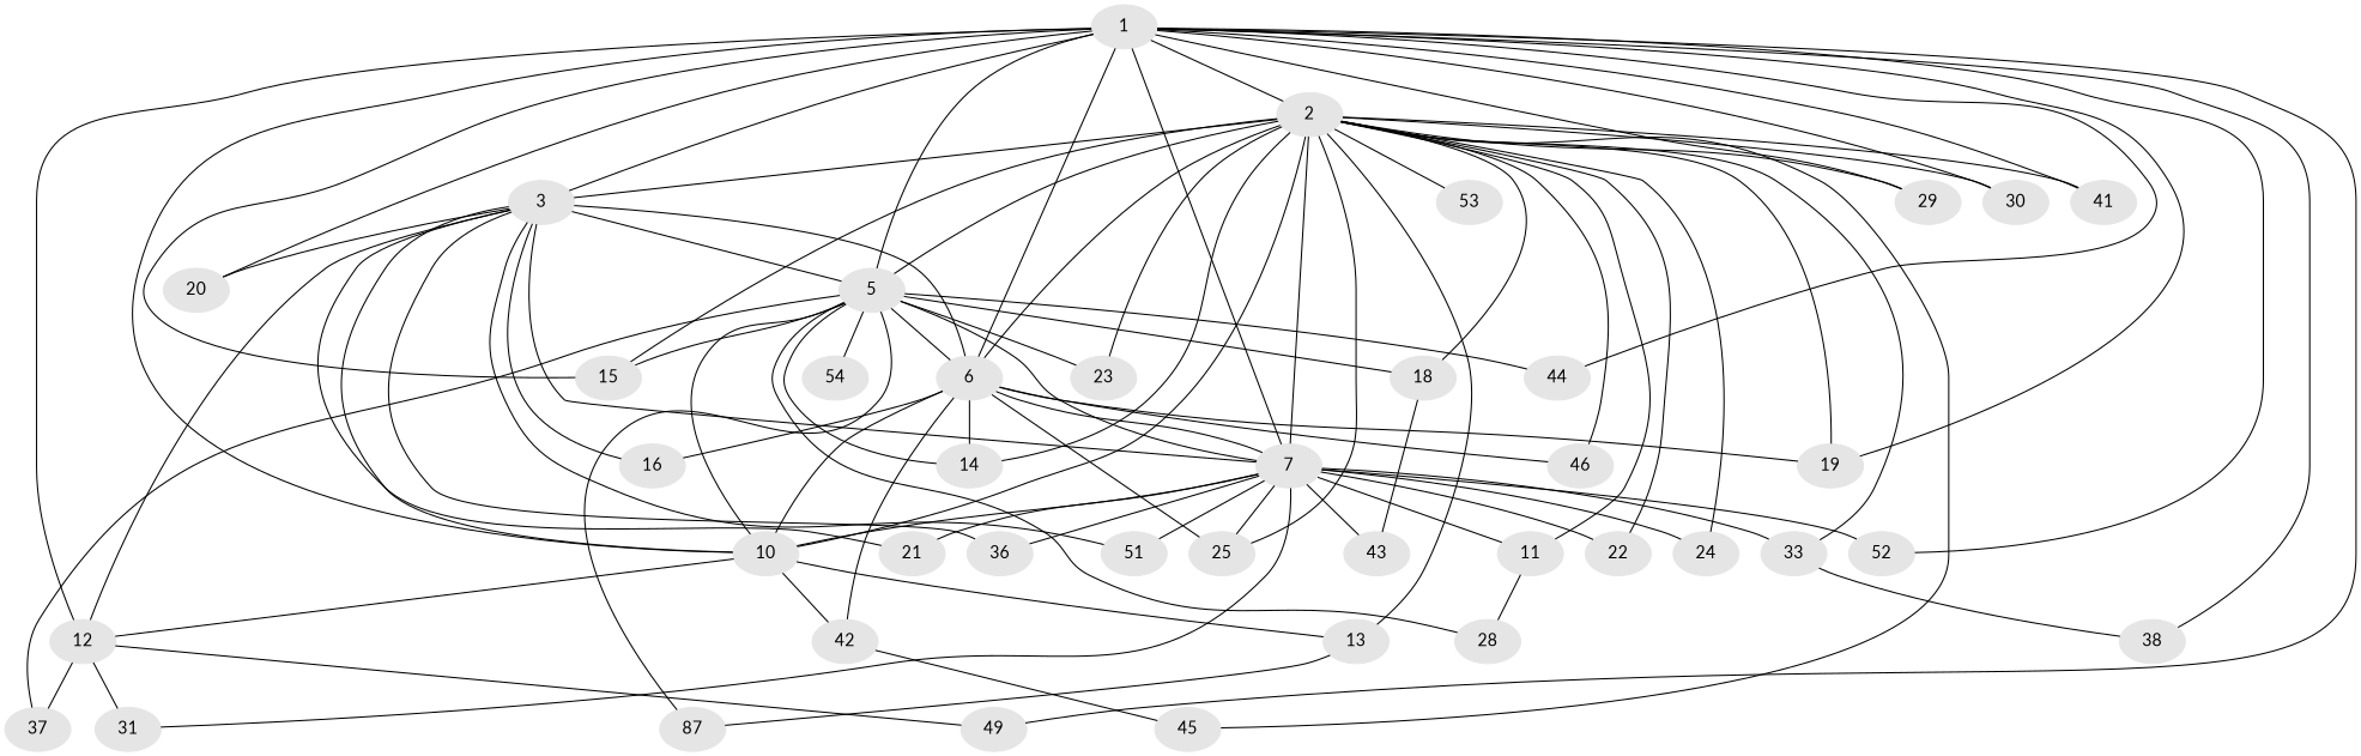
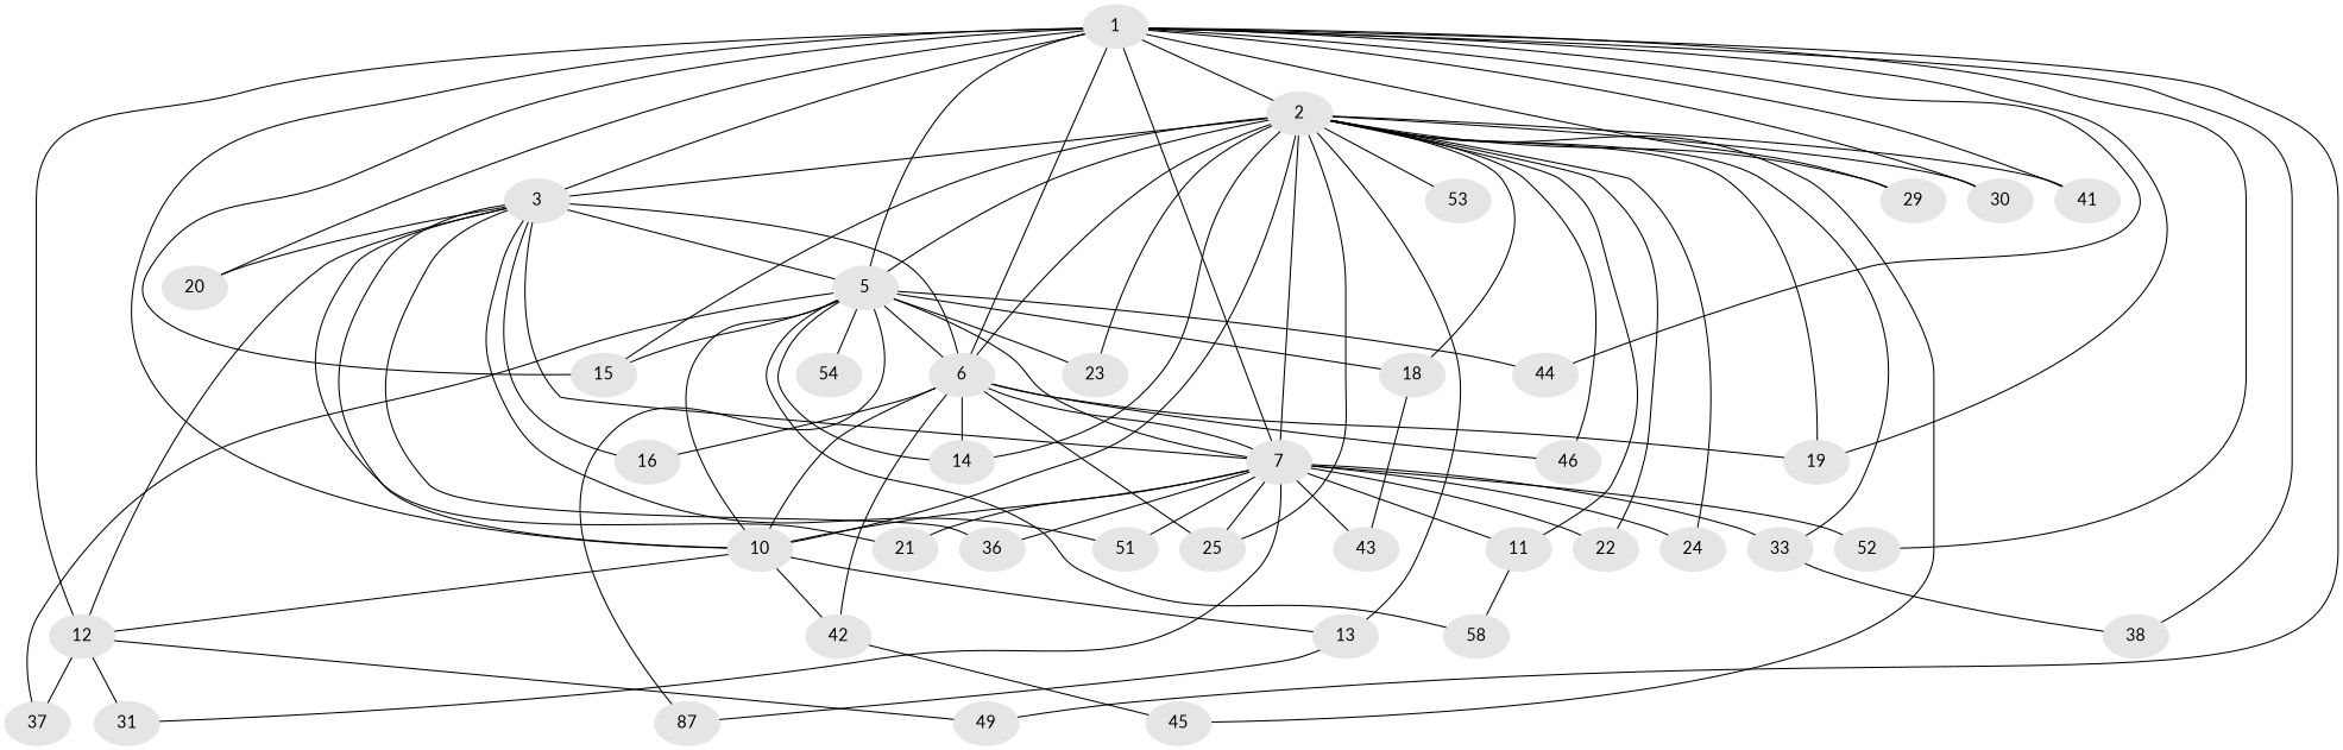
  graph {
    fontname=Lato
    node [color=gray90 fontname=Lato style=filled]
    edge [fontname=Lato]
    1 [super="+8"]
    2 [super="+4"]
    3 [super="+17"]
    5 [super="+39"]
    6 [super="+27"]
    7 [super="+9"]
    10 [super="+35"]
    12 [super="+32"]
    15 [super="+34"]
    19 [super="+40"]
    20
    29
    30
    38
    41
    44
    49
    52
    11 [super="+26"]
    13
    14 [super="+50"]
    18 [super="+48"]
    22
    23
    24
    25
    33
    45
    46
    53
    16
    21
    36
    51
-   28
+   28 [label=58]
    37
    n37 [label=87]
    54
    42
    43
    31
    1 -- 2 [weight=4]
    1 -- 3 [weight=2]
    1 -- 5 [weight=2]
    1 -- 6 [weight=2]
    1 -- 7 [weight=4]
    1 -- 10 [weight=3]
    1 -- 12 [weight=2]
    1 -- 15
    1 -- 19
    1 -- 20
    1 -- 29
    1 -- 30
    1 -- 38
    1 -- 41
    1 -- 44
    1 -- 49
    1 -- 52
    2 -- 3 [weight=2]
    2 -- 5 [weight=2]
    2 -- 6 [weight=2]
    2 -- 7 [weight=4]
    2 -- 10 [weight=2]
    2 -- 15
    2 -- 19
    2 -- 29
    2 -- 30
    2 -- 41
    2 -- 11
    2 -- 13
    2 -- 14
    2 -- 18
    2 -- 22
    2 -- 23
    2 -- 24
    2 -- 25
    2 -- 33
    2 -- 45
    2 -- 46
    2 -- 53
    3 -- 5
    3 -- 6
    3 -- 7 [weight=2]
    3 -- 10
    3 -- 12
    3 -- 20
    3 -- 16
    3 -- 21
    3 -- 36
    3 -- 51
    5 -- 6
    5 -- 7 [weight=2]
    5 -- 10
    5 -- 15
    5 -- 44
    5 -- 14
    5 -- 18
    5 -- 23
    5 -- 28
    5 -- 37
    5 -- n37
    5 -- 54 [weight=2]
    6 -- 7 [weight=2]
    6 -- 10
    6 -- 19
    6 -- 14
    6 -- 25
    6 -- 46
    6 -- 16
    6 -- 42
    7 -- 10 [weight=2]
    7 -- 52
    7 -- 11 [weight=2]
    7 -- 22
    7 -- 24
    7 -- 25
    7 -- 33
    7 -- 21
    7 -- 36
    7 -- 51
    7 -- 43
    7 -- 31
    10 -- 12
    10 -- 13
    10 -- 42
    12 -- 49
    12 -- 37
    12 -- 31
    11 -- 28
    13 -- n37
    18 -- 43
    33 -- 38
    42 -- 45
  }
